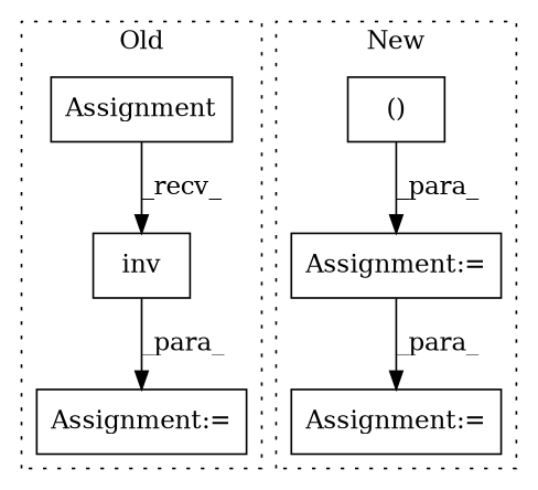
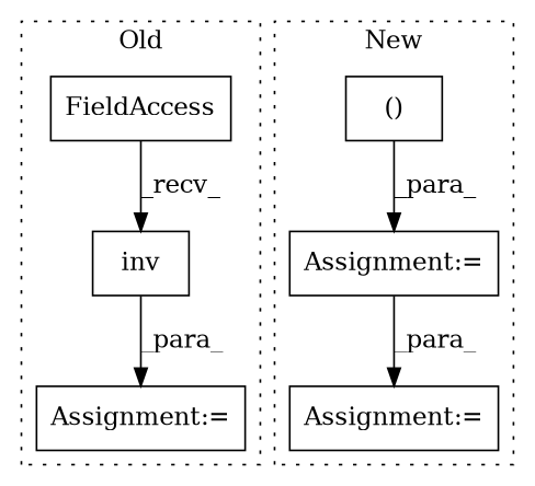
  digraph {
    node [a=7 l=1 shape=box]
    n1 [a=32 l="4,1" label=inv s="2944,2954"]
    n2 [label="Assignment:=" s=3211]
-   n3 [a=22 l=12 label=Assignment s=2931]
+   n3 [a=22 l=12 label=FieldAccess s=2931]
    n4 [a=106 l=41 label="()" s=4006]
    n5 [label="Assignment:=" s=4158]
    n6 [label="Assignment:=" s=3918]
    subgraph cluster_1 {
      label=Old
      style=dotted
      n1
      n2
      n3
    }
    subgraph cluster_2 {
      label=New
      style=dotted
      n4
      n5
      n6
    }
    n1 -> n2 [label=_para_]
    n3 -> n1 [label=_recv_]
    n4 -> n6 [label=_para_]
    n6 -> n5 [label=_para_]
  }
